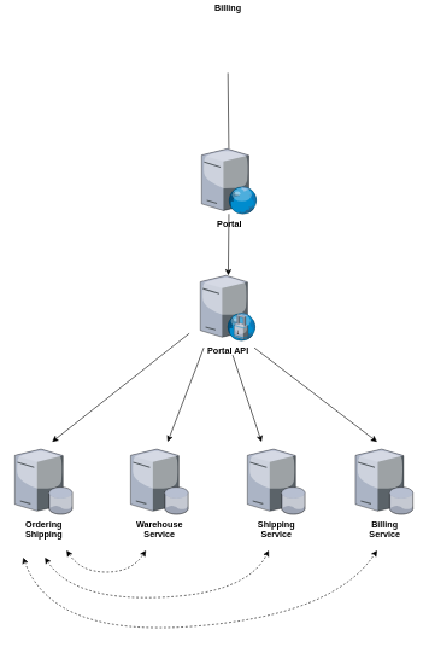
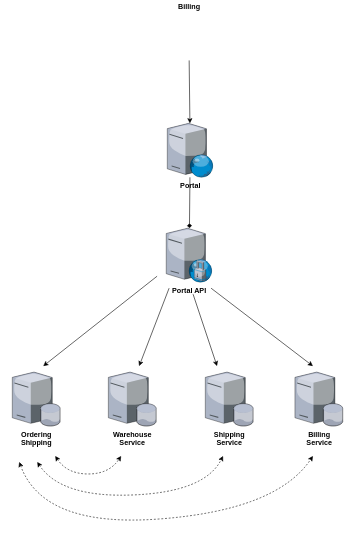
  <mxCell id="0" />
  <mxCell id="1" parent="0" />
- <mxCell id="2" style="rounded=0;orthogonalLoop=1;jettySize=auto;html=1;fontSize=10;exitX=0.5;exitY=1;exitDx=0;exitDy=0;endArrow=none;" parent="1" source="7" edge="1" target="9"><mxGeometry relative="1" as="geometry"><mxPoint x="306.64" y="128" as="sourcePoint" /><mxPoint x="321.64" y="220" as="targetPoint" /></mxGeometry></mxCell>
+ <mxCell id="2" style="rounded=0;orthogonalLoop=1;jettySize=auto;html=1;fontSize=10;exitX=0.5;exitY=1;exitDx=0;exitDy=0;" parent="1" source="7" edge="1" target="9"><mxGeometry relative="1" as="geometry"><mxPoint x="306.64" y="128" as="sourcePoint" /><mxPoint x="321.64" y="220" as="targetPoint" /></mxGeometry></mxCell>
  <mxCell id="3" style="edgeStyle=none;rounded=0;orthogonalLoop=1;jettySize=auto;html=1;fontSize=10;" parent="1" edge="1"><mxGeometry relative="1" as="geometry"><mxPoint x="361.64" y="610" as="targetPoint" /><mxPoint x="321.64" y="490" as="sourcePoint" /></mxGeometry></mxCell>
  <mxCell id="4" style="rounded=0;orthogonalLoop=1;jettySize=auto;html=1;" parent="1" edge="1"><mxGeometry relative="1" as="geometry"><mxPoint x="281.64" y="480" as="sourcePoint" /><mxPoint x="231.64" y="610" as="targetPoint" /></mxGeometry></mxCell>
- <mxCell id="5" style="edgeStyle=none;rounded=0;orthogonalLoop=1;jettySize=auto;html=1;fontSize=10;" parent="1" source="9" target="10" edge="1"><mxGeometry relative="1" as="geometry"><mxPoint x="306.64" y="312.5" as="sourcePoint" /><mxPoint x="308.24" y="380.157" as="targetPoint" /></mxGeometry></mxCell>
+ <mxCell id="5" style="edgeStyle=none;rounded=0;orthogonalLoop=1;jettySize=auto;html=1;fontSize=10;endArrow=diamond;" parent="1" source="9" target="10" edge="1"><mxGeometry relative="1" as="geometry"><mxPoint x="306.64" y="312.5" as="sourcePoint" /><mxPoint x="308.24" y="380.157" as="targetPoint" /></mxGeometry></mxCell>
  <mxCell id="6" style="edgeStyle=none;rounded=0;orthogonalLoop=1;jettySize=auto;html=1;" parent="1" edge="1"><mxGeometry relative="1" as="geometry"><mxPoint x="351.64" y="480" as="sourcePoint" /><mxPoint x="521.64" y="610" as="targetPoint" /></mxGeometry></mxCell>
  <mxCell id="7" value="&lt;b&gt;Billing&lt;/b&gt;" style="shape=image;html=1;verticalAlign=bottom;verticalLabelPosition=top;labelBackgroundColor=none;imageAspect=0;aspect=fixed;image=https://cdn3.iconfinder.com/data/icons/business-avatar-1/512/11_avatar-128.png;labelPosition=center;align=center;" parent="1" vertex="1"><mxGeometry x="275.14" y="20" width="80" height="80" as="geometry" /></mxCell>
  <mxCell id="8" style="rounded=0;orthogonalLoop=1;jettySize=auto;html=1;" parent="1" edge="1"><mxGeometry relative="1" as="geometry"><mxPoint x="261.64" y="460" as="sourcePoint" /><mxPoint x="71.64" y="610" as="targetPoint" /></mxGeometry></mxCell>
  <mxCell id="9" value="Portal" style="verticalLabelPosition=bottom;sketch=0;aspect=fixed;html=1;verticalAlign=top;strokeColor=none;align=center;outlineConnect=0;shape=mxgraph.citrix.web_server;fontStyle=1" parent="1" vertex="1"><mxGeometry x="278.64" y="205" width="76.5" height="90" as="geometry" /></mxCell>
  <mxCell id="10" value="Portal API" style="verticalLabelPosition=bottom;sketch=0;aspect=fixed;html=1;verticalAlign=top;strokeColor=none;align=center;outlineConnect=0;shape=mxgraph.citrix.proxy_server;fontStyle=1" parent="1" vertex="1"><mxGeometry x="276.89" y="380" width="76.5" height="90" as="geometry" /></mxCell>
  <mxCell id="11" value="Ordering&lt;br&gt;Shipping" style="verticalLabelPosition=bottom;sketch=0;aspect=fixed;html=1;verticalAlign=top;strokeColor=none;align=center;outlineConnect=0;shape=mxgraph.citrix.database_server;fontStyle=1" parent="1" vertex="1"><mxGeometry x="20" y="620" width="80" height="90" as="geometry" /></mxCell>
  <mxCell id="12" value="Warehouse&lt;br&gt;Service" style="verticalLabelPosition=bottom;sketch=0;aspect=fixed;html=1;verticalAlign=top;strokeColor=none;align=center;outlineConnect=0;shape=mxgraph.citrix.database_server;fontStyle=1" parent="1" vertex="1"><mxGeometry x="180.3" y="620" width="80" height="90" as="geometry" /></mxCell>
  <mxCell id="13" value="Shipping&lt;br&gt;Service" style="verticalLabelPosition=bottom;sketch=0;aspect=fixed;html=1;verticalAlign=top;strokeColor=none;align=center;outlineConnect=0;shape=mxgraph.citrix.database_server;fontStyle=1" parent="1" vertex="1"><mxGeometry x="342.05" y="620" width="80" height="90" as="geometry" /></mxCell>
  <mxCell id="14" value="Billing&lt;br&gt;Service" style="verticalLabelPosition=bottom;sketch=0;aspect=fixed;html=1;verticalAlign=top;strokeColor=none;align=center;outlineConnect=0;shape=mxgraph.citrix.database_server;fontStyle=1" parent="1" vertex="1"><mxGeometry x="491.64" y="620" width="80" height="90" as="geometry" /></mxCell>
  <mxCell id="15" value="" style="curved=1;endArrow=classic;html=1;rounded=0;dashed=1;startArrow=classic;startFill=1;" edge="1" parent="1"><mxGeometry width="50" height="50" relative="1" as="geometry"><mxPoint x="91.64" y="760" as="sourcePoint" /><mxPoint x="201.64" y="760" as="targetPoint" /><Array as="points"><mxPoint x="111.64" y="790" /><mxPoint x="181.64" y="790" /></Array></mxGeometry></mxCell>
  <mxCell id="16" value="" style="curved=1;endArrow=classic;html=1;rounded=0;dashed=1;startArrow=classic;startFill=1;" edge="1" parent="1"><mxGeometry width="50" height="50" relative="1" as="geometry"><mxPoint x="61.64" y="770" as="sourcePoint" /><mxPoint x="371.64" y="760" as="targetPoint" /><Array as="points"><mxPoint x="101.64" y="830" /><mxPoint x="341.64" y="820" /></Array></mxGeometry></mxCell>
  <mxCell id="17" value="" style="curved=1;endArrow=classic;html=1;rounded=0;dashed=1;startArrow=classic;startFill=1;" edge="1" parent="1"><mxGeometry width="50" height="50" relative="1" as="geometry"><mxPoint x="31.64" y="770" as="sourcePoint" /><mxPoint x="521.64" y="760" as="targetPoint" /><Array as="points"><mxPoint x="71.64" y="880" /><mxPoint x="461.64" y="850" /></Array></mxGeometry></mxCell>
